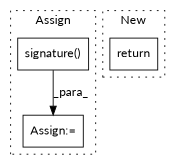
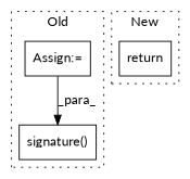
  digraph {
    fontname=Lato
    node [shape=box fontname=Lato]
    n1 [a=75 l="18,1" label="signature()" s="4284,4315"]
    n2 [a=68 l=3 label="Assign:=" s=4281]
    n3 [a=93 l=7 label=return s=4325]
    subgraph cluster_1 {
-     label=Assign
+     label=Old
      style=dotted
      n1
      n2
    }
    subgraph cluster_2 {
      label=New
      style=dotted
      n3
    }
-   n1 -> n2 [label=_para_ fontname=Lato]
+   n2 -> n1 [label=_para_ fontname=Lato]
  }
